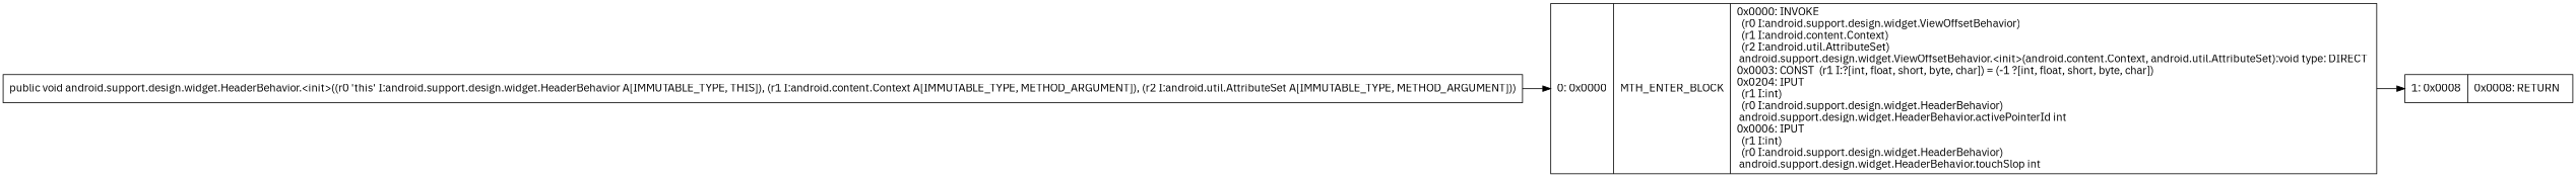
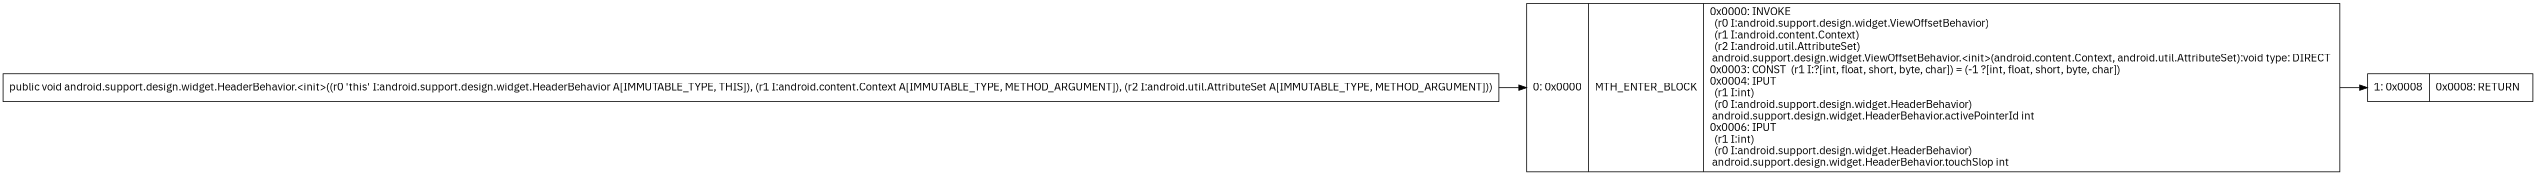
  digraph {
    rankdir=LR
    fontname="IBM Plex Sans"
    node [shape=record fontname="IBM Plex Sans"]
    edge [fontname="IBM Plex Sans"]
-   n1 [label="{0\:\ 0x0000|MTH_ENTER_BLOCK\l|0x0000: INVOKE  \l  (r0 I:android.support.design.widget.ViewOffsetBehavior)\l  (r1 I:android.content.Context)\l  (r2 I:android.util.AttributeSet)\l android.support.design.widget.ViewOffsetBehavior.\<init\>(android.content.Context, android.util.AttributeSet):void type: DIRECT \l0x0003: CONST  (r1 I:?[int, float, short, byte, char]) = (\-1 ?[int, float, short, byte, char]) \l0x0204: IPUT  \l  (r1 I:int)\l  (r0 I:android.support.design.widget.HeaderBehavior)\l android.support.design.widget.HeaderBehavior.activePointerId int \l0x0006: IPUT  \l  (r1 I:int)\l  (r0 I:android.support.design.widget.HeaderBehavior)\l android.support.design.widget.HeaderBehavior.touchSlop int \l}"]
+   n1 [label="{0\:\ 0x0000|MTH_ENTER_BLOCK\l|0x0000: INVOKE  \l  (r0 I:android.support.design.widget.ViewOffsetBehavior)\l  (r1 I:android.content.Context)\l  (r2 I:android.util.AttributeSet)\l android.support.design.widget.ViewOffsetBehavior.\<init\>(android.content.Context, android.util.AttributeSet):void type: DIRECT \l0x0003: CONST  (r1 I:?[int, float, short, byte, char]) = (\-1 ?[int, float, short, byte, char]) \l0x0004: IPUT  \l  (r1 I:int)\l  (r0 I:android.support.design.widget.HeaderBehavior)\l android.support.design.widget.HeaderBehavior.activePointerId int \l0x0006: IPUT  \l  (r1 I:int)\l  (r0 I:android.support.design.widget.HeaderBehavior)\l android.support.design.widget.HeaderBehavior.touchSlop int \l}"]
    n2 [label="{1\:\ 0x0008|0x0008: RETURN   \l}"]
    n3 [label="{public void android.support.design.widget.HeaderBehavior.\<init\>((r0 'this' I:android.support.design.widget.HeaderBehavior A[IMMUTABLE_TYPE, THIS]), (r1 I:android.content.Context A[IMMUTABLE_TYPE, METHOD_ARGUMENT]), (r2 I:android.util.AttributeSet A[IMMUTABLE_TYPE, METHOD_ARGUMENT])) }"]
    n1 -> n2
    n3 -> n1
  }
